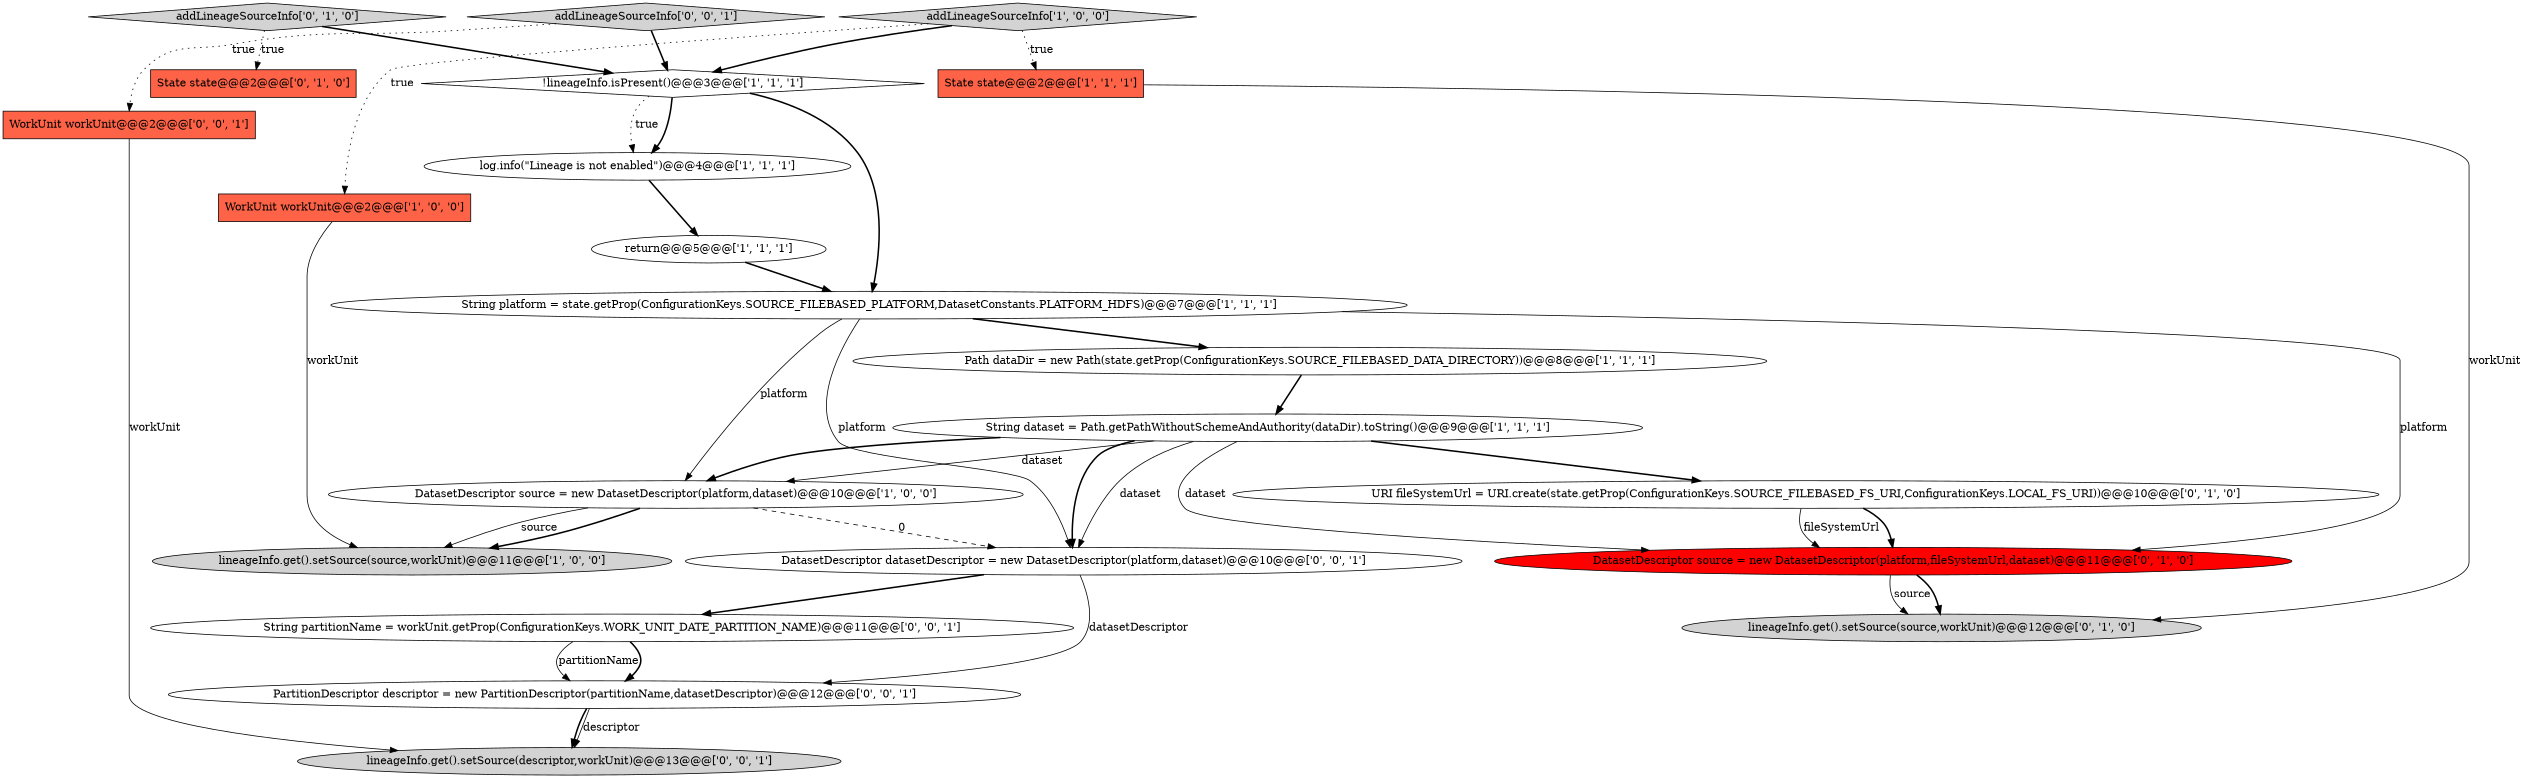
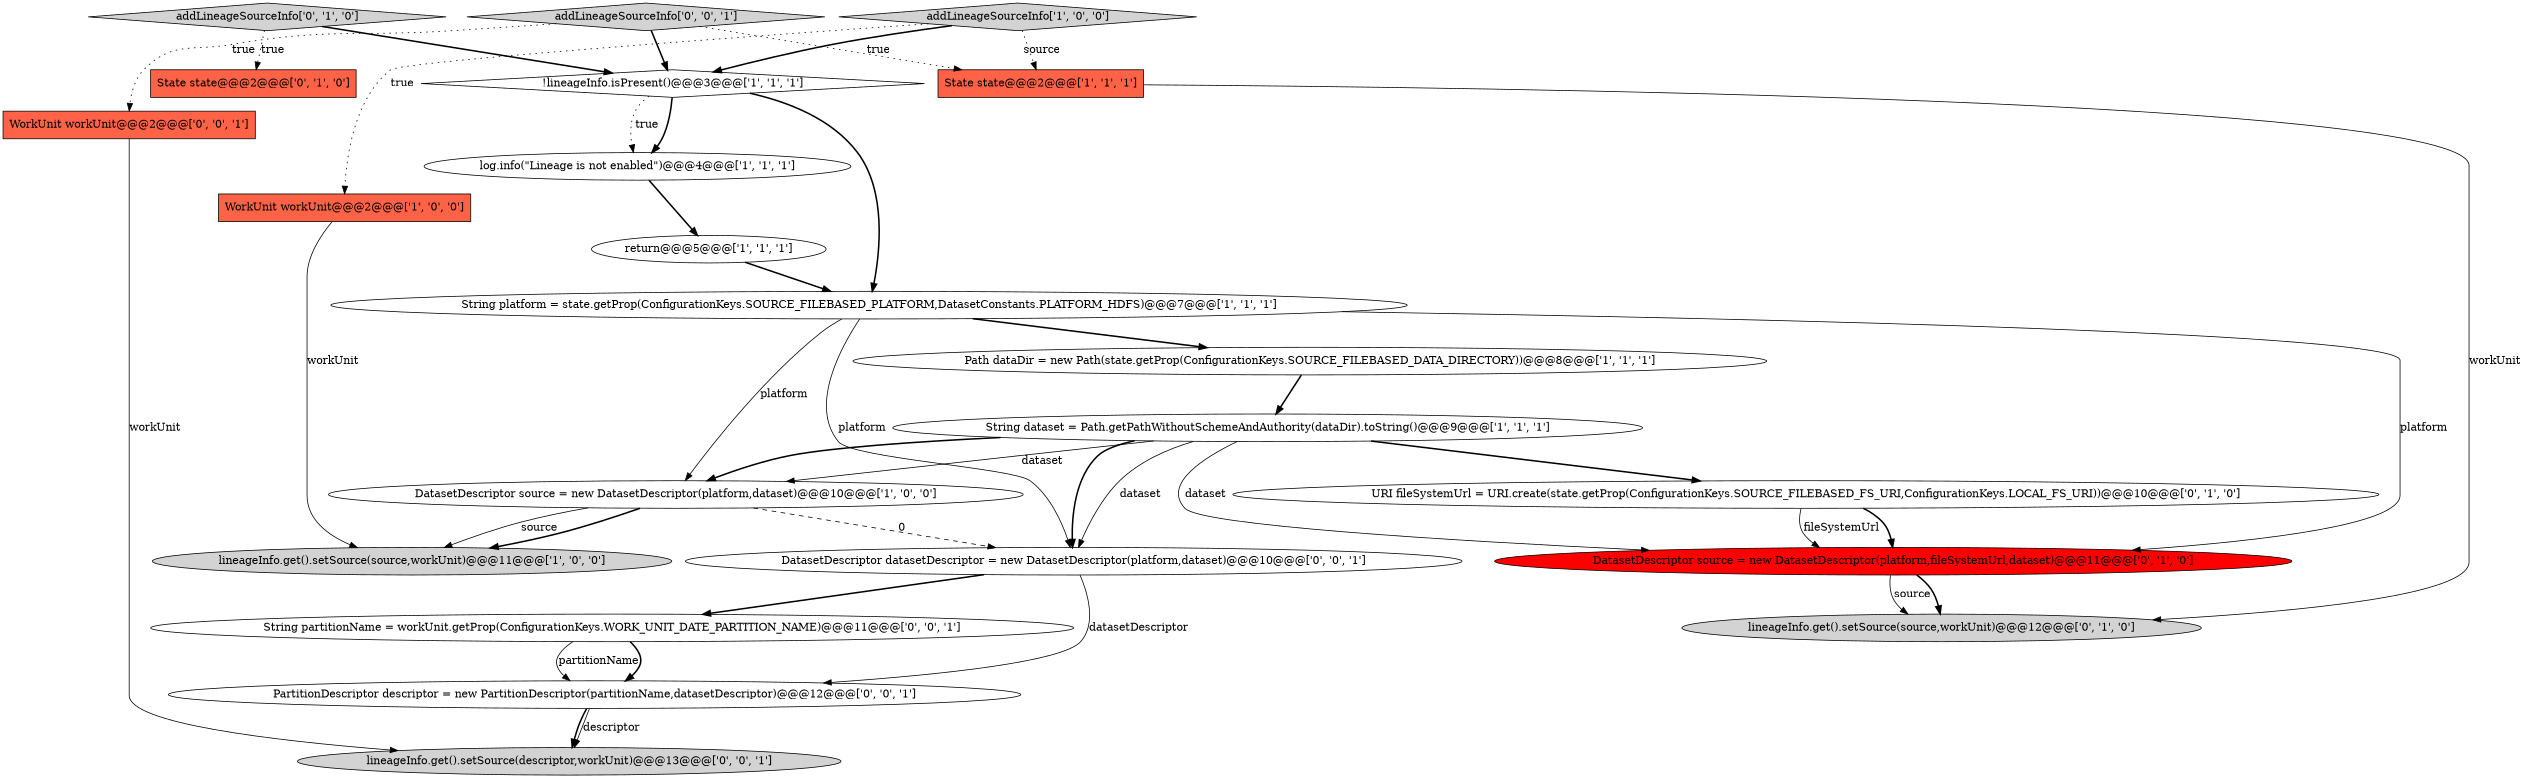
  digraph {
    node [fillcolor=white shape=ellipse style=filled]
    edge [style=bold]
    n1 [label="!lineageInfo.isPresent()@@@3@@@['1', '1', '1']" shape=diamond]
    n2 [label="String platform = state.getProp(ConfigurationKeys.SOURCE_FILEBASED_PLATFORM,DatasetConstants.PLATFORM_HDFS)@@@7@@@['1', '1', '1']"]
    n3 [label="log.info(\"Lineage is not enabled\")@@@4@@@['1', '1', '1']"]
    n4 [label="Path dataDir = new Path(state.getProp(ConfigurationKeys.SOURCE_FILEBASED_DATA_DIRECTORY))@@@8@@@['1', '1', '1']"]
    n5 [label="DatasetDescriptor source = new DatasetDescriptor(platform,dataset)@@@10@@@['1', '0', '0']"]
    n6 [fillcolor=red label="DatasetDescriptor source = new DatasetDescriptor(platform,fileSystemUrl,dataset)@@@11@@@['0', '1', '0']"]
    n7 [label="DatasetDescriptor datasetDescriptor = new DatasetDescriptor(platform,dataset)@@@10@@@['0', '0', '1']"]
    n8 [label="return@@@5@@@['1', '1', '1']"]
    n9 [fillcolor=lightgray label="lineageInfo.get().setSource(source,workUnit)@@@11@@@['1', '0', '0']"]
    n10 [label="String dataset = Path.getPathWithoutSchemeAndAuthority(dataDir).toString()@@@9@@@['1', '1', '1']"]
    n11 [fillcolor=lightgray label="lineageInfo.get().setSource(source,workUnit)@@@12@@@['0', '1', '0']"]
    n12 [label="PartitionDescriptor descriptor = new PartitionDescriptor(partitionName,datasetDescriptor)@@@12@@@['0', '0', '1']"]
    n13 [label="String partitionName = workUnit.getProp(ConfigurationKeys.WORK_UNIT_DATE_PARTITION_NAME)@@@11@@@['0', '0', '1']"]
    n14 [fillcolor=lightgray label="lineageInfo.get().setSource(descriptor,workUnit)@@@13@@@['0', '0', '1']"]
    n15 [fillcolor=tomato label="WorkUnit workUnit@@@2@@@['1', '0', '0']" shape=box]
    n16 [fillcolor=lightgray label="addLineageSourceInfo['0', '0', '1']" shape=diamond]
    n17 [fillcolor=tomato label="WorkUnit workUnit@@@2@@@['0', '0', '1']" shape=box]
    n18 [fillcolor=tomato label="State state@@@2@@@['1', '1', '1']" shape=box]
    n19 [fillcolor=tomato label="State state@@@2@@@['0', '1', '0']" shape=box]
    n20 [label="URI fileSystemUrl = URI.create(state.getProp(ConfigurationKeys.SOURCE_FILEBASED_FS_URI,ConfigurationKeys.LOCAL_FS_URI))@@@10@@@['0', '1', '0']"]
    n21 [fillcolor=lightgray label="addLineageSourceInfo['0', '1', '0']" shape=diamond]
    n22 [fillcolor=lightgray label="addLineageSourceInfo['1', '0', '0']" shape=diamond]
    n1 -> n2
    n1 -> n3
    n1 -> n3 [label=true style=dotted]
    n2 -> n4
    n2 -> n5 [label=platform style=solid]
    n2 -> n6 [label=platform style=solid]
    n2 -> n7 [label=platform style=solid]
    n3 -> n8
    n4 -> n10
    n5 -> n7 [label=0 style=dashed]
    n5 -> n9 [label=source style=solid]
    n5 -> n9
    n6 -> n11 [label=source style=solid]
    n6 -> n11
    n7 -> n12 [label=datasetDescriptor style=solid]
    n7 -> n13
    n8 -> n2
    n10 -> n5
    n10 -> n5 [label=dataset style=solid]
    n10 -> n6 [label=dataset style=solid]
    n10 -> n7
    n10 -> n7 [label=dataset style=solid]
    n10 -> n20
    n12 -> n14 [label=descriptor style=solid]
    n12 -> n14
    n13 -> n12 [label=partitionName style=solid]
    n13 -> n12
    n15 -> n9 [label=workUnit style=solid]
    n16 -> n1
    n16 -> n17 [label=true style=dotted]
+   n16 -> n18 [label=true style=dotted]
    n17 -> n14 [label=workUnit style=solid]
    n18 -> n11 [label=workUnit style=solid]
    n20 -> n6
    n20 -> n6 [label=fileSystemUrl style=solid]
    n21 -> n1
    n21 -> n19 [label=true style=dotted]
    n22 -> n1
    n22 -> n15 [label=true style=dotted]
-   n22 -> n18 [label=true style=dotted]
+   n22 -> n18 [label=source style=dotted]
  }
